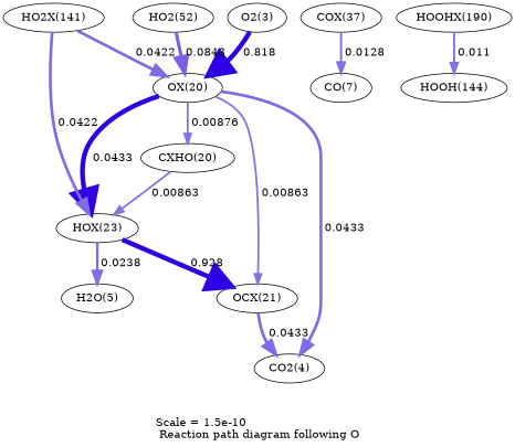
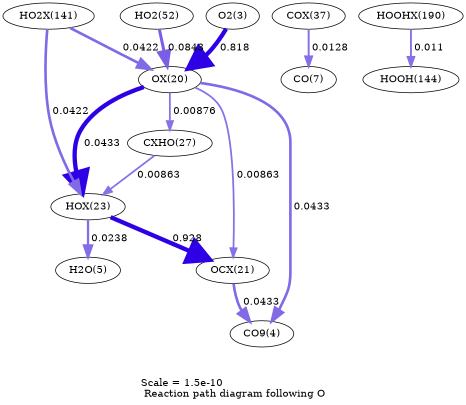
  digraph {
    fontname="DejaVu Serif"
    label="Scale = 1.5e-10\l Reaction path diagram following O"
    node [fontname="DejaVu Serif"]
    edge [arrowsize=1.81 color="0.7, 0.509, 0.9" fontname="DejaVu Serif" penwidth=2.41]
    n1 [label="O2(3)"]
    n2 [label="OX(20)"]
-   n3 [label="CXHO(20)"]
+   n3 [label="CXHO(27)"]
    n4 [label="HOX(23)"]
    n5 [label="OCX(21)"]
-   n6 [label="CO2(4)"]
+   n6 [label="CO9(4)"]
    n7 [label="H2O(5)"]
    n8 [label="CO(7)"]
    n9 [label="HO2X(141)"]
    n10 [label="COX(37)"]
    n11 [label="HO2(52)"]
    n12 [label="HOOHX(190)"]
    n13 [label="HOOH(144)"]
    n1 -> n2 [arrowsize=2.92 color="0.7, 1.32, 0.9" label=" 0.818" penwidth=5.85]
    n2 -> n3 [arrowsize=1.21 label=" 0.00876" penwidth=2.42]
    n2 -> n4 [arrowsize=2.96 color="0.7, 1.4, 0.9" label=" 0.0433" penwidth=5.92]
    n2 -> n5 [arrowsize=1.21 label=" 0.00863"]
    n2 -> n6 [color="0.7, 0.543, 0.9" label=" 0.0433" penwidth=3.63]
    n3 -> n4 [arrowsize=1.21 label=" 0.00863"]
    n4 -> n5 [arrowsize=2.97 color="0.7, 1.43, 0.9" label=" 0.928" penwidth=5.94]
    n4 -> n7 [arrowsize=1.59 color="0.7, 0.524, 0.9" label=" 0.0238" penwidth=3.18]
    n5 -> n6 [color="0.7, 0.543, 0.9" label=" 0.0433" penwidth=3.63]
    n9 -> n2 [color="0.7, 0.542, 0.9" label=" 0.0422" penwidth=3.61]
    n9 -> n4 [color="0.7, 0.542, 0.9" label=" 0.0422" penwidth=3.61]
    n10 -> n8 [arrowsize=1.36 color="0.7, 0.513, 0.9" label=" 0.0128" penwidth=2.71]
    n11 -> n2 [arrowsize=2.07 color="0.7, 0.584, 0.9" label=" 0.0843" penwidth=4.13]
    n12 -> n13 [arrowsize=1.3 color="0.7, 0.511, 0.9" label=" 0.011" penwidth=2.6]
  }
